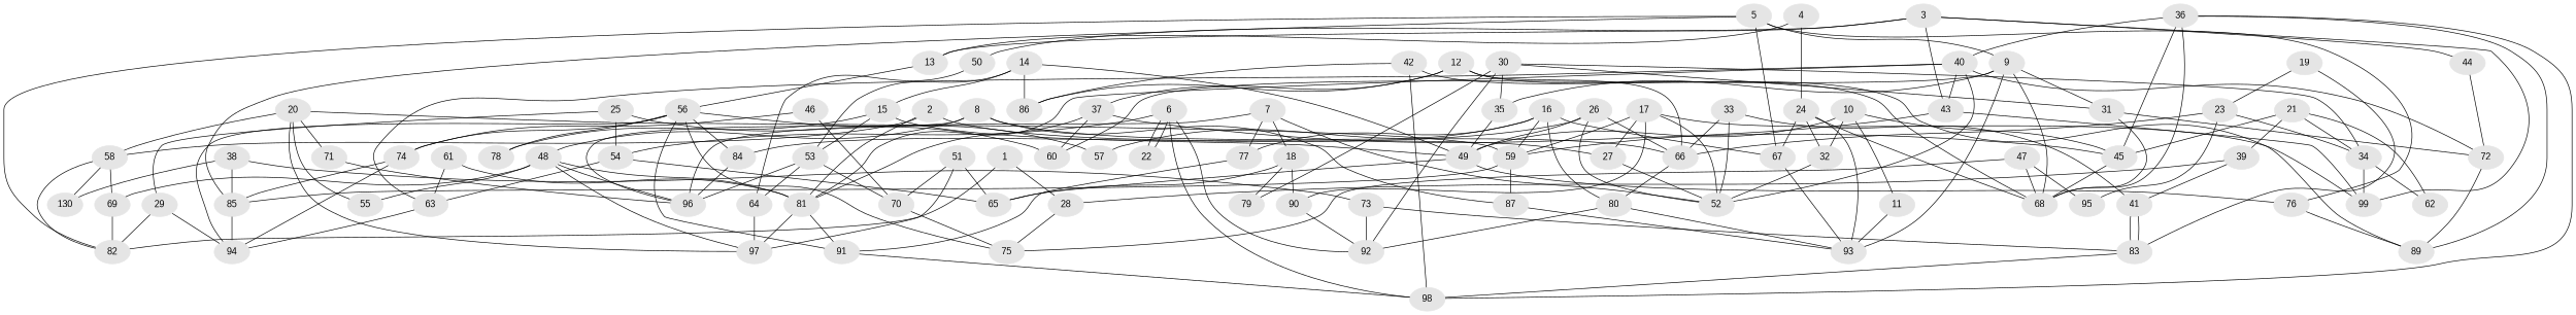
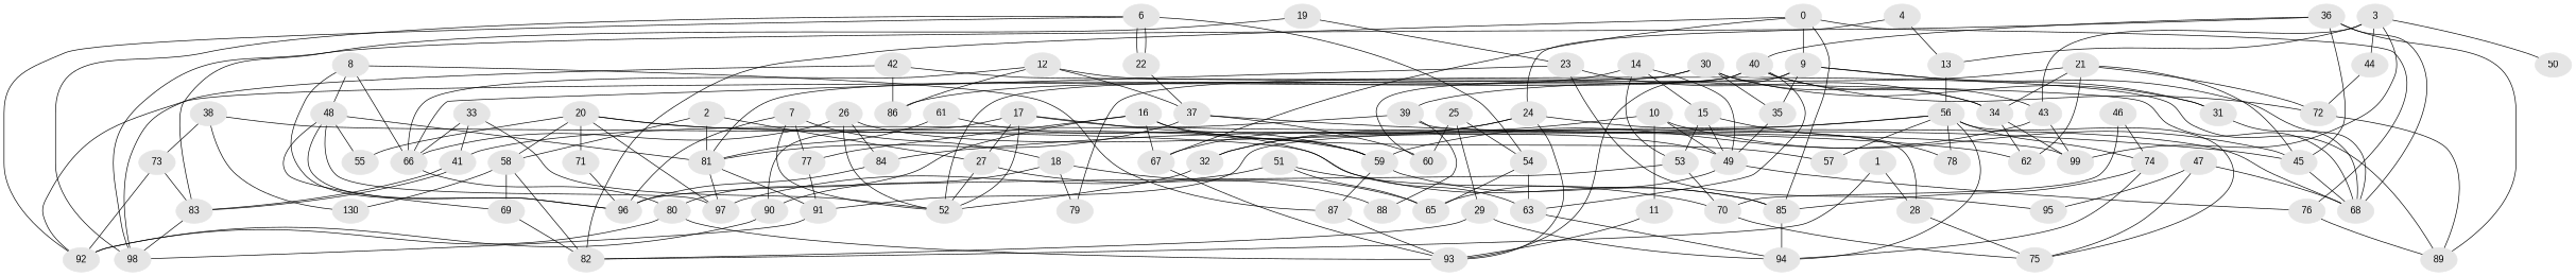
  graph {
    fontname="Liberation Sans"
    node [color=gray90 fontname="Liberation Sans" style=filled]
    edge [fontname="Liberation Sans"]
    1
    28
    82
    75
    48
    81
    96
    55
    97
    69
    2
    27
    58
    52
+   88
    n16 [label=130]
    91
    3
    43
    44
    50
    99
    13
    4
    24
    59
    72
-   64
    56
    67
    68
    93
    32
-   5
+   5 [label=0]
    9
    76
    85
    31
    35
    60
    89
    94
    6
    22
    54
    92
    98
    37
    65
    63
    7
    18
    77
    90
    79
    8
    66
    87
    80
    49
    10
    11
    45
    12
    86
    78
    57
    84
    74
    14
    15
    53
    70
    16
    17
    19
    23
    83
    34
    95
    20
    62
    71
    21
    39
    41
    25
    29
    26
    30
    33
    36
    40
    38
    73
    42
    46
    47
    51
    61
    1 -- 28
    1 -- 82
    28 -- 75
    48 -- 81
    48 -- 96
    48 -- 55
    48 -- 97
    48 -- 69
    81 -- 97
    81 -- 91
    69 -- 82
    2 -- 81
    2 -- 27
    2 -- 58
    27 -- 52
+   27 -- 88
    58 -- 82
    58 -- 69
    58 -- n16
    91 -- 98
    3 -- 43
    3 -- 44
    3 -- 50
    3 -- 99
    3 -- 13
    43 -- 99
    43 -- 59
    44 -- 72
-   50 -- 64
    13 -- 56
    4 -- 13
    4 -- 24
    24 -- 67
    24 -- 68
    24 -- 93
    24 -- 32
    59 -- 85
    59 -- 87
    72 -- 89
-   64 -- 97
    56 -- 75
    56 -- 91
    56 -- 94
    56 -- 78
    56 -- 57
    56 -- 84
    56 -- 74
    67 -- 93
    32 -- 52
    5 -- 82
    5 -- 67
    5 -- 9
    5 -- 76
    5 -- 85
    9 -- 68
    9 -- 93
    9 -- 31
    9 -- 35
    9 -- 60
    76 -- 89
    85 -- 94
    31 -- 68
    35 -- 49
    6 -- 22
    6 -- 22
    6 -- 54
    6 -- 92
    6 -- 98
+   22 -- 37
    54 -- 65
    54 -- 63
    37 -- 81
    37 -- 60
    37 -- 45
    63 -- 94
    7 -- 96
    7 -- 52
    7 -- 18
    7 -- 77
    18 -- 65
    18 -- 90
    18 -- 79
    77 -- 91
    90 -- 92
    8 -- 48
    8 -- 96
    8 -- 66
    8 -- 87
    66 -- 80
    87 -- 93
    80 -- 93
    80 -- 92
    49 -- 76
    49 -- 65
    10 -- 32
    10 -- 49
    10 -- 11
    10 -- 45
    11 -- 93
    45 -- 68
    12 -- 89
    12 -- 37
    12 -- 66
    12 -- 86
    84 -- 96
    74 -- 85
    74 -- 94
    14 -- 49
    14 -- 86
    14 -- 15
    14 -- 53
    15 -- 49
    15 -- 78
    15 -- 53
    53 -- 96
-   53 -- 64
    53 -- 70
    70 -- 75
    16 -- 59
    16 -- 67
    16 -- 77
    16 -- 80
    16 -- 57
    17 -- 27
    17 -- 52
    17 -- 99
    17 -- 59
    17 -- 90
    19 -- 23
    19 -- 83
    23 -- 66
    23 -- 34
    23 -- 95
    83 -- 98
    34 -- 99
    34 -- 62
    20 -- 55
    20 -- 97
    20 -- 58
    20 -- 59
+   20 -- 62
    20 -- 71
    71 -- 96
-   31 -- 72
+   21 -- 72
    21 -- 45
    21 -- 34
    21 -- 62
    21 -- 39
    39 -- 28
+   39 -- 88
    39 -- 41
    41 -- 83
    41 -- 83
    25 -- 60
    25 -- 54
    25 -- 29
    29 -- 82
    29 -- 94
    26 -- 52
    26 -- 66
    26 -- 49
    26 -- 84
    30 -- 31
    30 -- 35
    30 -- 92
    30 -- 79
    30 -- 34
    33 -- 52
    33 -- 66
    33 -- 41
    36 -- 68
    36 -- 89
    36 -- 98
    36 -- 45
    36 -- 40
    40 -- 81
    40 -- 52
    40 -- 43
    40 -- 72
    40 -- 63
    38 -- n16
    38 -- 85
    38 -- 73
    73 -- 92
    73 -- 83
    42 -- 68
    42 -- 98
    42 -- 86
    46 -- 74
    46 -- 70
    47 -- 75
    47 -- 68
    47 -- 95
    51 -- 97
    51 -- 65
    51 -- 70
    61 -- 81
    61 -- 63
  }
